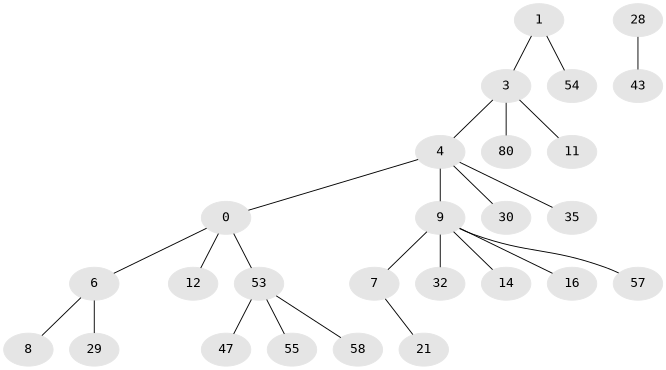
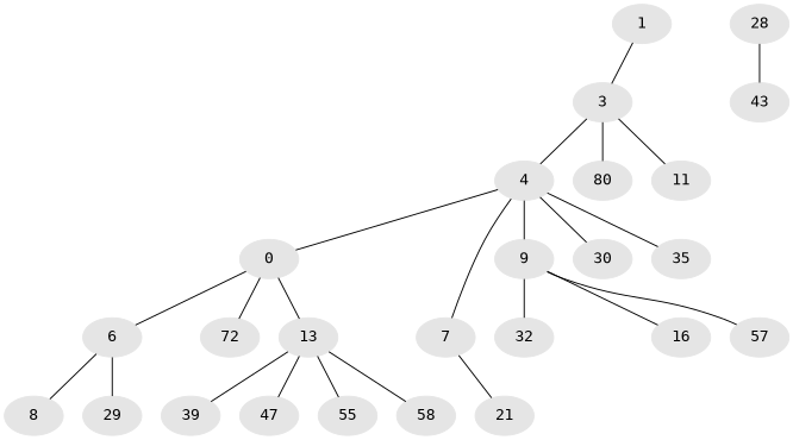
  graph {
    fontname="DejaVu Sans Mono"
    node [color=gray90 fontname="DejaVu Sans Mono" style=filled]
    edge [fontname="DejaVu Sans Mono"]
    1 [super="+2+31+52+40"]
    3 [super="+59"]
-   54
    4 [super="+42+50"]
    n5 [label=80]
    11 [super="+57+37+19"]
    n7 [label=0]
    7
    9
    n10 [label=30 super="+25"]
    35
    6
-   12 [super="+18"]
-   13 [label=53]
+   12 [super="+18" label=72]
+   13
    21
    32
-   14 [super="+56"]
    16
    n19 [label=57 super="+38+23"]
    8 [super="+15"]
    29
+   39
    47
    55
    58
    28 [super="+30"]
    43
    1 -- 3
-   1 -- 54
    3 -- 4
    3 -- n5
    3 -- 11
    4 -- n7
-   9 -- 7
+   4 -- 7
    4 -- 9
    4 -- n10
    4 -- 35
    n7 -- 6
    n7 -- 12
    n7 -- 13
    7 -- 21
    9 -- 32
-   9 -- 14
    9 -- 16
    9 -- n19
    6 -- 8
    6 -- 29
+   13 -- 39
    13 -- 47
    13 -- 55
    13 -- 58
    28 -- 43
  }
